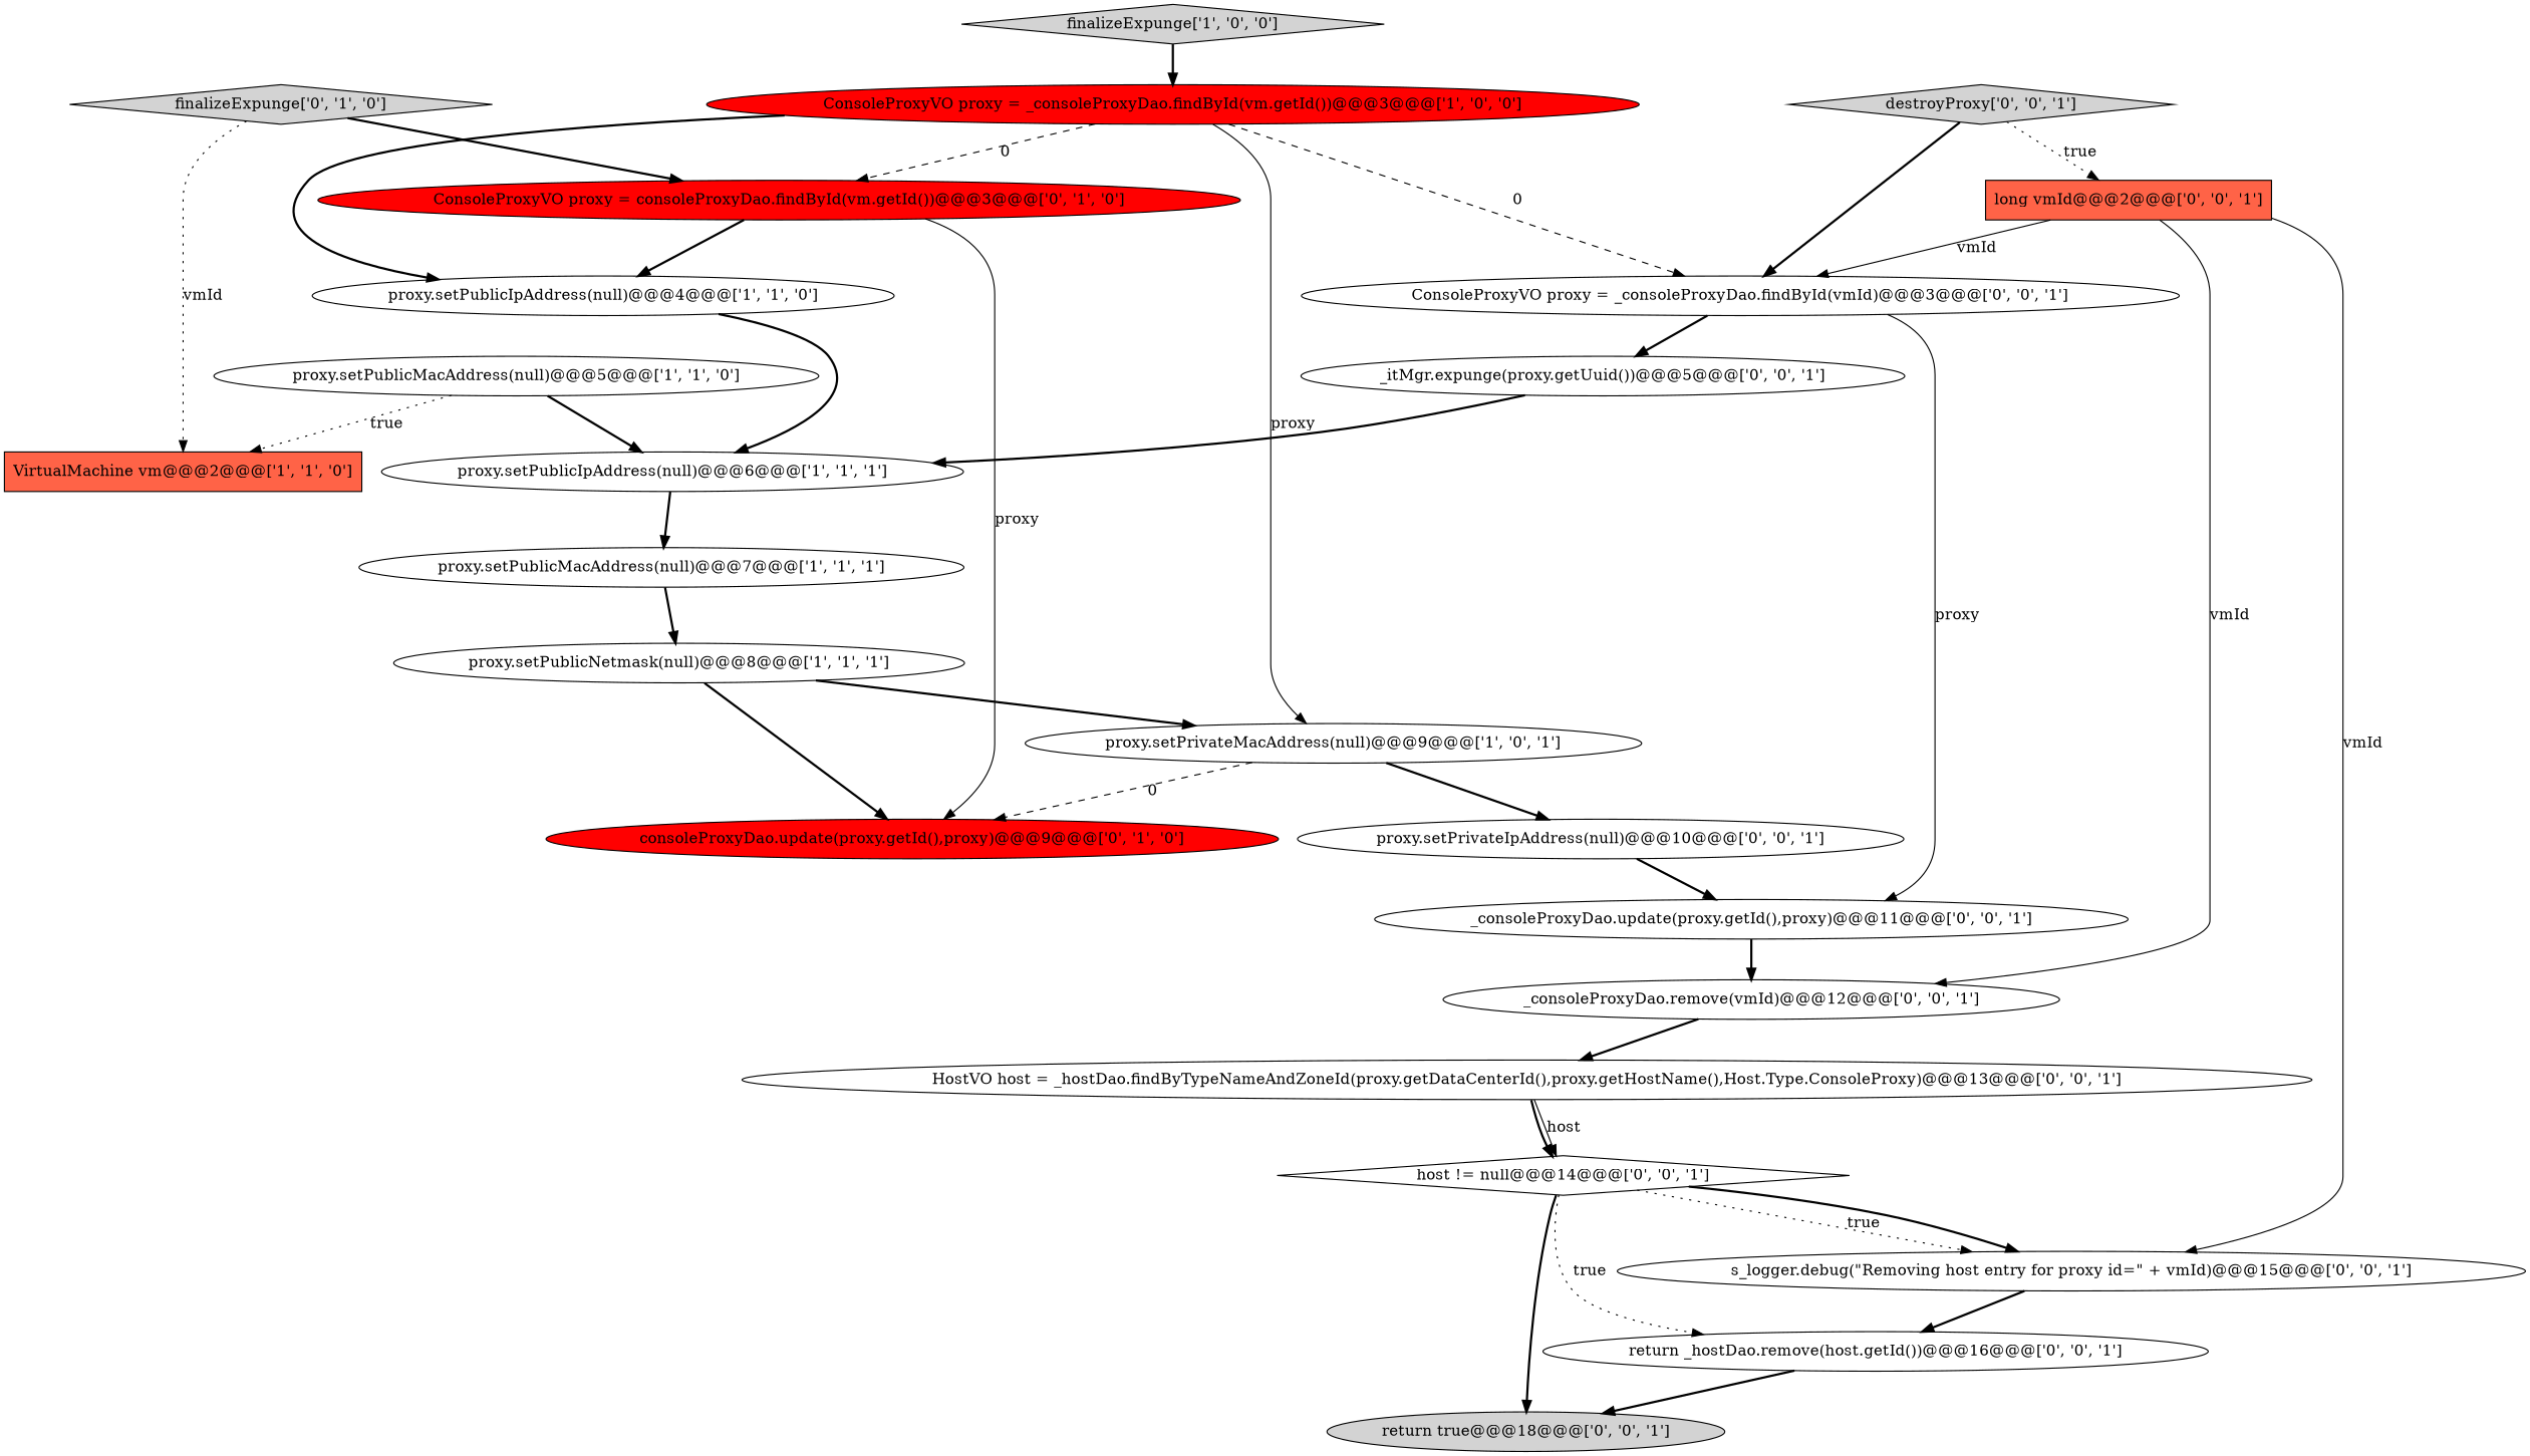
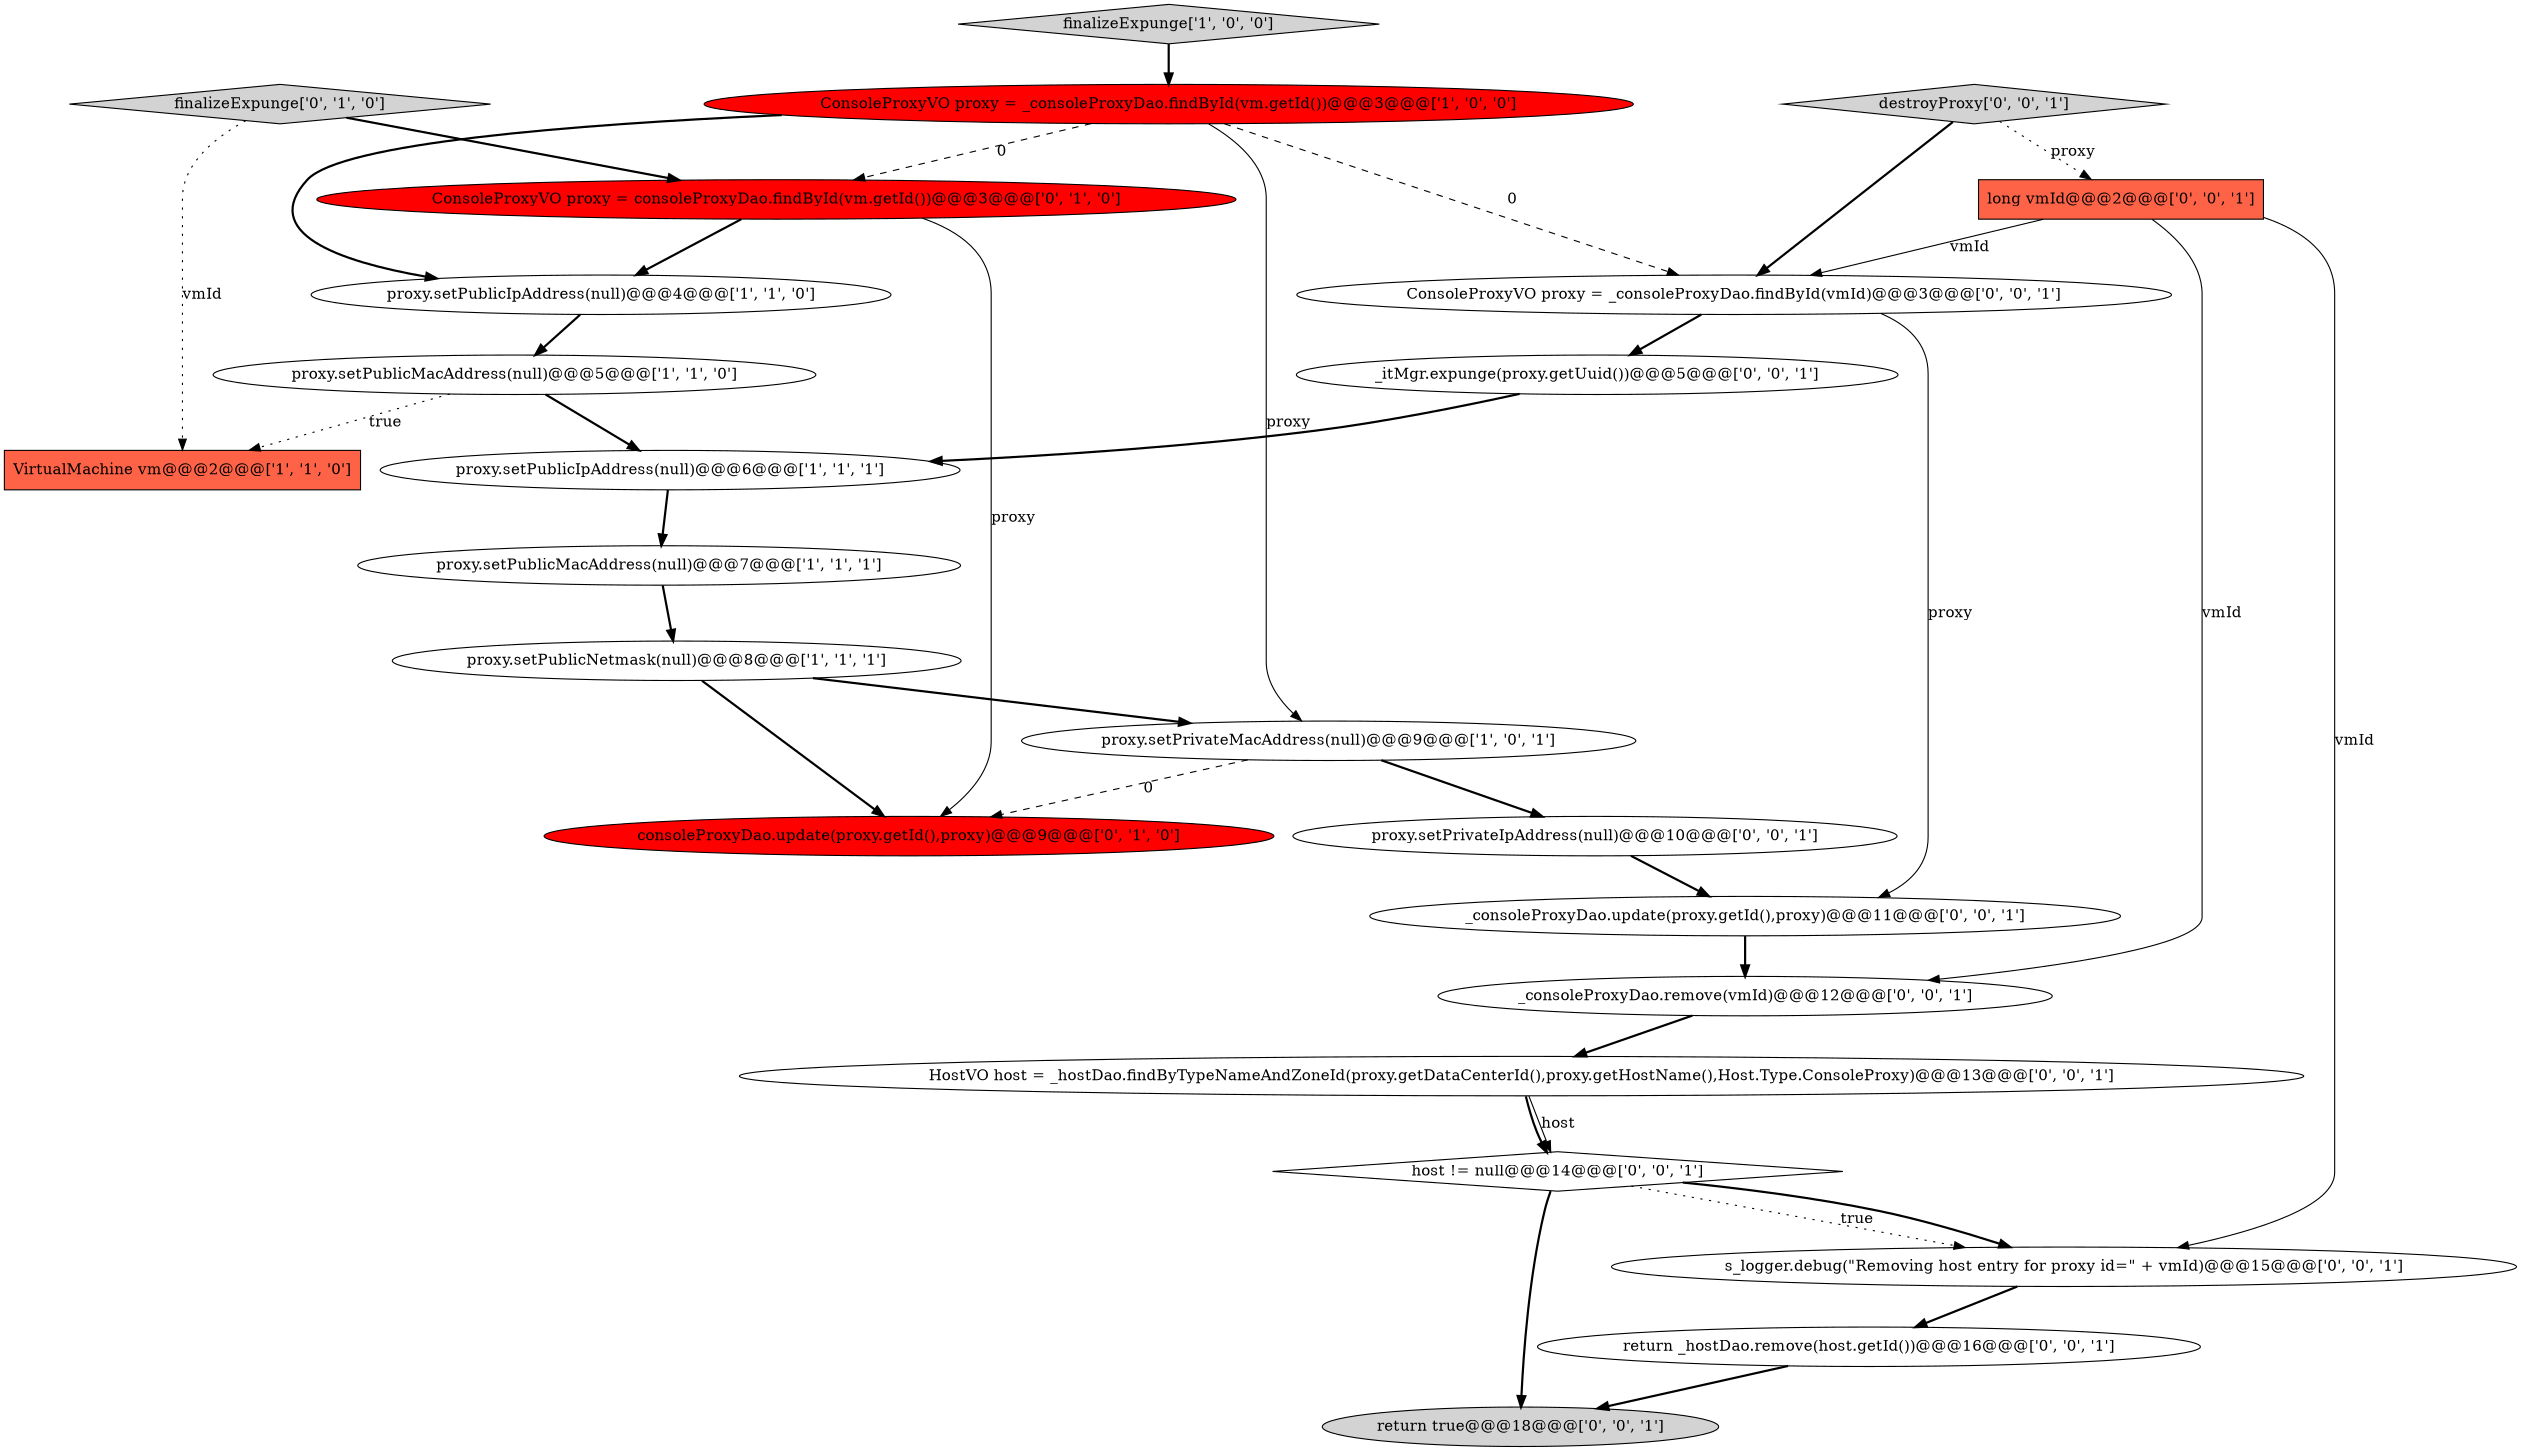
  digraph {
    node [fillcolor=white shape=ellipse style=filled]
    edge [style=bold]
    n1 [fillcolor=lightgray label="destroyProxy['0', '0', '1']" shape=diamond]
    n2 [label="ConsoleProxyVO proxy = _consoleProxyDao.findById(vmId)@@@3@@@['0', '0', '1']"]
    n3 [fillcolor=tomato label="long vmId@@@2@@@['0', '0', '1']" shape=box]
    n4 [label="_itMgr.expunge(proxy.getUuid())@@@5@@@['0', '0', '1']"]
    n5 [label="_consoleProxyDao.update(proxy.getId(),proxy)@@@11@@@['0', '0', '1']"]
    n6 [label="s_logger.debug(\"Removing host entry for proxy id=\" + vmId)@@@15@@@['0', '0', '1']"]
    n7 [label="_consoleProxyDao.remove(vmId)@@@12@@@['0', '0', '1']"]
    n8 [label="proxy.setPublicIpAddress(null)@@@4@@@['1', '1', '0']"]
    n9 [label="proxy.setPublicMacAddress(null)@@@5@@@['1', '1', '0']"]
    n10 [fillcolor=tomato label="VirtualMachine vm@@@2@@@['1', '1', '0']" shape=box]
    n11 [label="proxy.setPublicIpAddress(null)@@@6@@@['1', '1', '1']"]
    n12 [fillcolor=lightgray label="finalizeExpunge['0', '1', '0']" shape=diamond]
    n13 [fillcolor=red label="ConsoleProxyVO proxy = consoleProxyDao.findById(vm.getId())@@@3@@@['0', '1', '0']"]
    n14 [fillcolor=red label="consoleProxyDao.update(proxy.getId(),proxy)@@@9@@@['0', '1', '0']"]
    n15 [label="proxy.setPrivateMacAddress(null)@@@9@@@['1', '0', '1']"]
    n16 [label="proxy.setPrivateIpAddress(null)@@@10@@@['0', '0', '1']"]
    n17 [label="HostVO host = _hostDao.findByTypeNameAndZoneId(proxy.getDataCenterId(),proxy.getHostName(),Host.Type.ConsoleProxy)@@@13@@@['0', '0', '1']"]
    n18 [label="host != null@@@14@@@['0', '0', '1']" shape=diamond]
    n19 [fillcolor=lightgray label="return true@@@18@@@['0', '0', '1']"]
    n20 [label="return _hostDao.remove(host.getId())@@@16@@@['0', '0', '1']"]
    n21 [label="proxy.setPublicMacAddress(null)@@@7@@@['1', '1', '1']"]
    n22 [fillcolor=red label="ConsoleProxyVO proxy = _consoleProxyDao.findById(vm.getId())@@@3@@@['1', '0', '0']"]
    n23 [label="proxy.setPublicNetmask(null)@@@8@@@['1', '1', '1']"]
    n24 [fillcolor=lightgray label="finalizeExpunge['1', '0', '0']" shape=diamond]
    n1 -> n2
-   n1 -> n3 [label=true style=dotted]
+   n1 -> n3 [label=proxy style=dotted]
    n2 -> n4
    n2 -> n5 [label=proxy style=solid]
    n3 -> n2 [label=vmId style=solid]
    n3 -> n6 [label=vmId style=solid]
    n3 -> n7 [label=vmId style=solid]
    n4 -> n11
    n5 -> n7
    n6 -> n20
    n7 -> n17
-   n8 -> n11
+   n8 -> n9
    n9 -> n10 [label=true style=dotted]
    n9 -> n11
    n11 -> n21
    n12 -> n10 [label=vmId style=dotted]
    n12 -> n13
    n13 -> n8
    n13 -> n14 [label=proxy style=solid]
    n15 -> n14 [label=0 style=dashed]
    n15 -> n16
    n16 -> n5
    n17 -> n18
    n17 -> n18 [label=host style=solid]
    n18 -> n6 [label=true style=dotted]
    n18 -> n6
    n18 -> n19
-   n18 -> n20 [label=true style=dotted]
    n20 -> n19
    n21 -> n23
    n22 -> n2 [label=0 style=dashed]
    n22 -> n8
    n22 -> n13 [label=0 style=dashed]
    n22 -> n15 [label=proxy style=solid]
    n23 -> n14
    n23 -> n15
    n24 -> n22
  }
